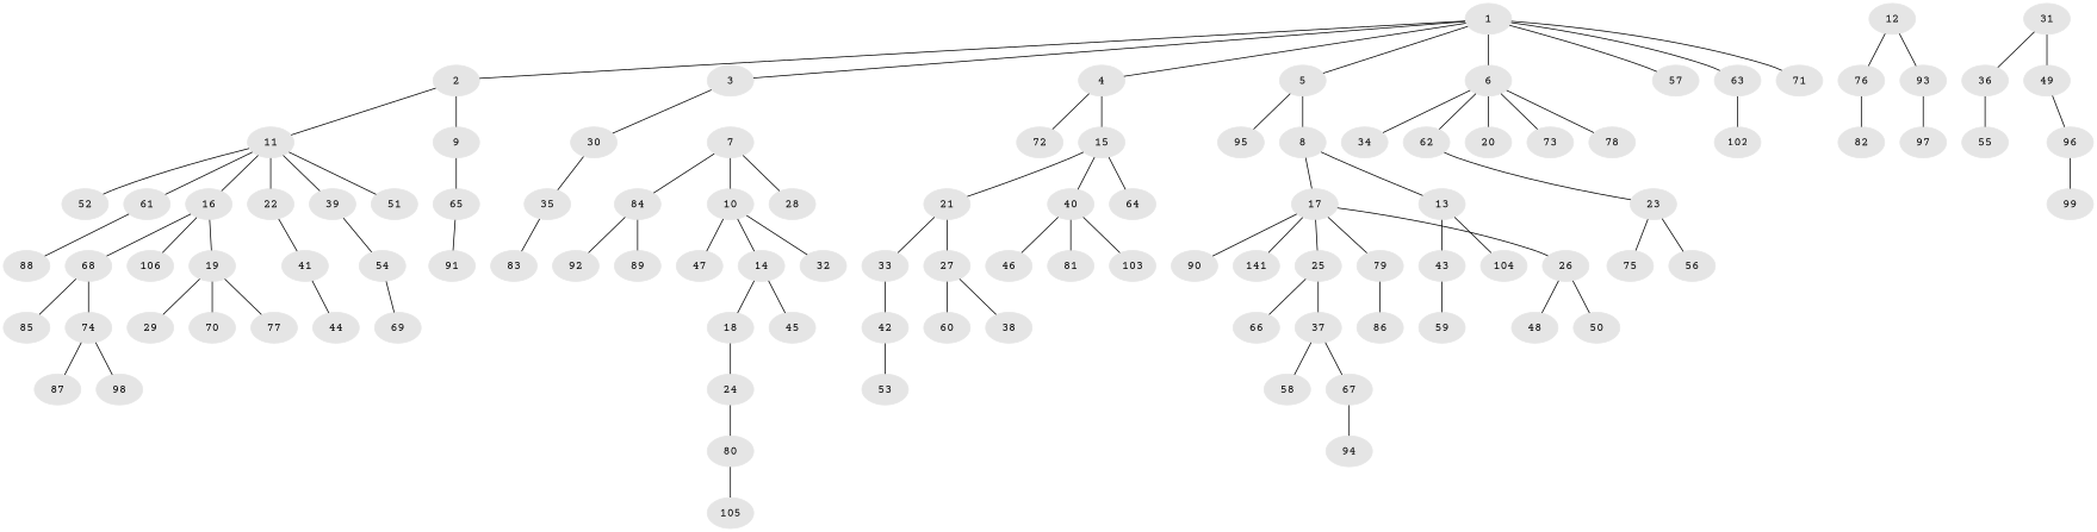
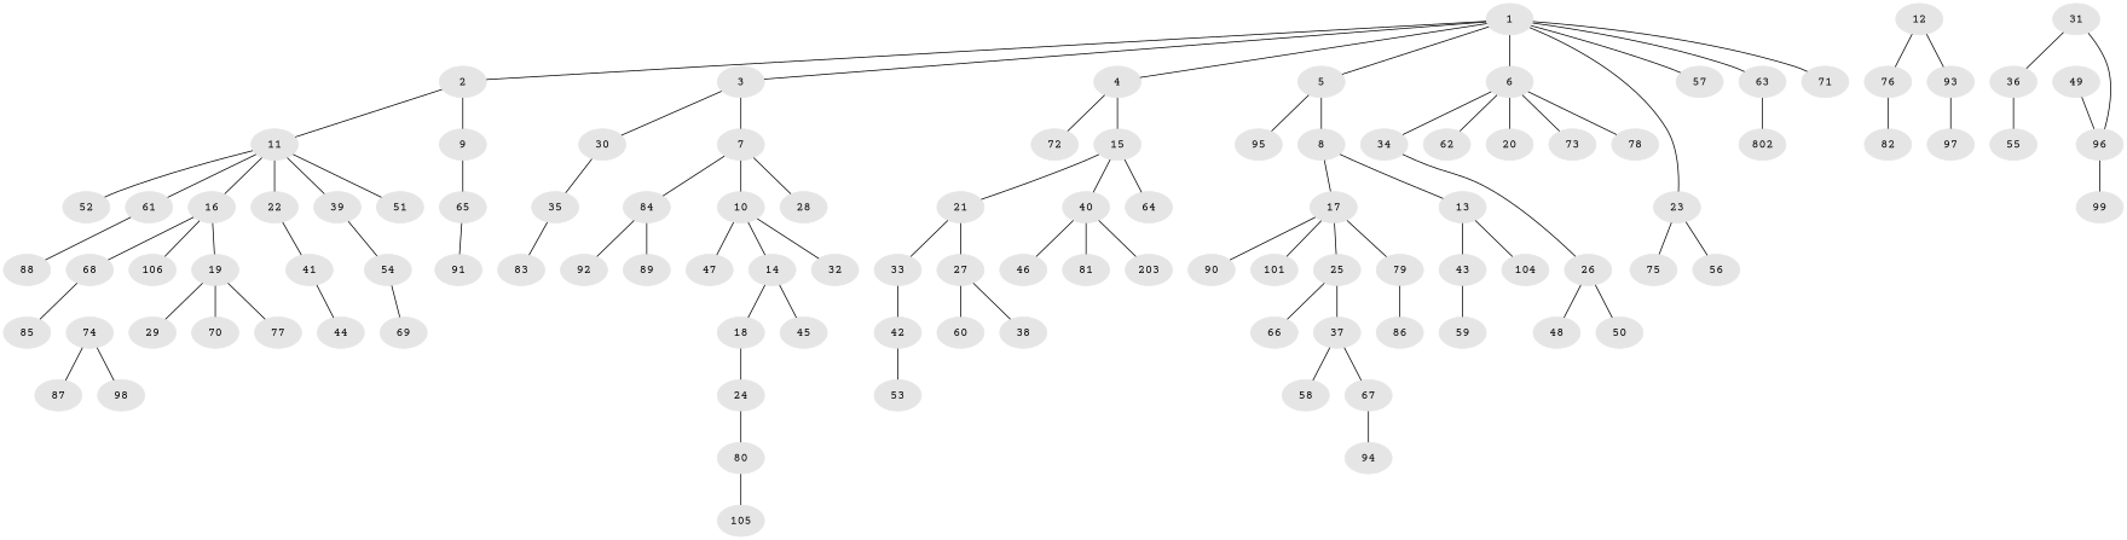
  graph {
    fontname="Courier Prime"
    node [color=gray90 fontname="Courier Prime" style=filled]
    edge [fontname="Courier Prime"]
    1
    2
    3
    4
    5
    6
    23
    57
    63
    71
    9
    11
    7
    30
    15
    72
    8
    95
    20
    34
    62
    73
    78
    56
    75
-   102
+   102 [label=802]
    65
    16
    22
    39
    51
    52
    61
    10
    28
    84
    35
    21
    40
    64
    13
    17
    12
    76
    93
    14
    32
    47
    89
    92
    43
    104
    25
    26
    79
    90
-   101 [label=141]
+   101
    91
    18
    45
    19
    68
    n63 [label=106]
    41
    54
    88
    82
    97
    31
    36
    49
    59
    24
    27
    33
    46
    81
-   103
+   103 [label=203]
    29
    70
    77
    74
    85
    37
    66
    48
    50
    86
    80
    38
    60
    42
    44
    105
    58
    67
    83
    55
    96
    53
    94
    69
    99
    87
    98
    1 -- 2
    1 -- 3
    1 -- 4
    1 -- 5
    1 -- 6
-   62 -- 23
+   1 -- 23
    1 -- 57
    1 -- 63
    1 -- 71
    2 -- 9
    2 -- 11
+   3 -- 7
    3 -- 30
    4 -- 15
    4 -- 72
    5 -- 8
    5 -- 95
    6 -- 20
    6 -- 34
    6 -- 62
    6 -- 73
    6 -- 78
    23 -- 56
    23 -- 75
    63 -- 102
    9 -- 65
    11 -- 16
    11 -- 22
    11 -- 39
    11 -- 51
    11 -- 52
    11 -- 61
    7 -- 10
    7 -- 28
    7 -- 84
    30 -- 35
    15 -- 21
    15 -- 40
    15 -- 64
    8 -- 13
    8 -- 17
    65 -- 91
    16 -- 19
    16 -- 68
    16 -- n63
    22 -- 41
    39 -- 54
    61 -- 88
    10 -- 14
    10 -- 32
    10 -- 47
    84 -- 89
    84 -- 92
    35 -- 83
    21 -- 27
    21 -- 33
    40 -- 46
    40 -- 81
    40 -- 103
    13 -- 43
    13 -- 104
    17 -- 25
-   17 -- 26
+   34 -- 26
    17 -- 79
    17 -- 90
    17 -- 101
    12 -- 76
    12 -- 93
    76 -- 82
    93 -- 97
    14 -- 18
    14 -- 45
    43 -- 59
    25 -- 37
    25 -- 66
    26 -- 48
    26 -- 50
    79 -- 86
    18 -- 24
    19 -- 29
    19 -- 70
    19 -- 77
-   68 -- 74
    68 -- 85
    41 -- 44
    54 -- 69
    31 -- 36
-   31 -- 49
+   31 -- 96
    36 -- 55
    49 -- 96
    24 -- 80
    27 -- 38
    27 -- 60
    33 -- 42
    74 -- 87
    74 -- 98
    37 -- 58
    37 -- 67
    80 -- 105
    42 -- 53
    67 -- 94
    96 -- 99
  }
